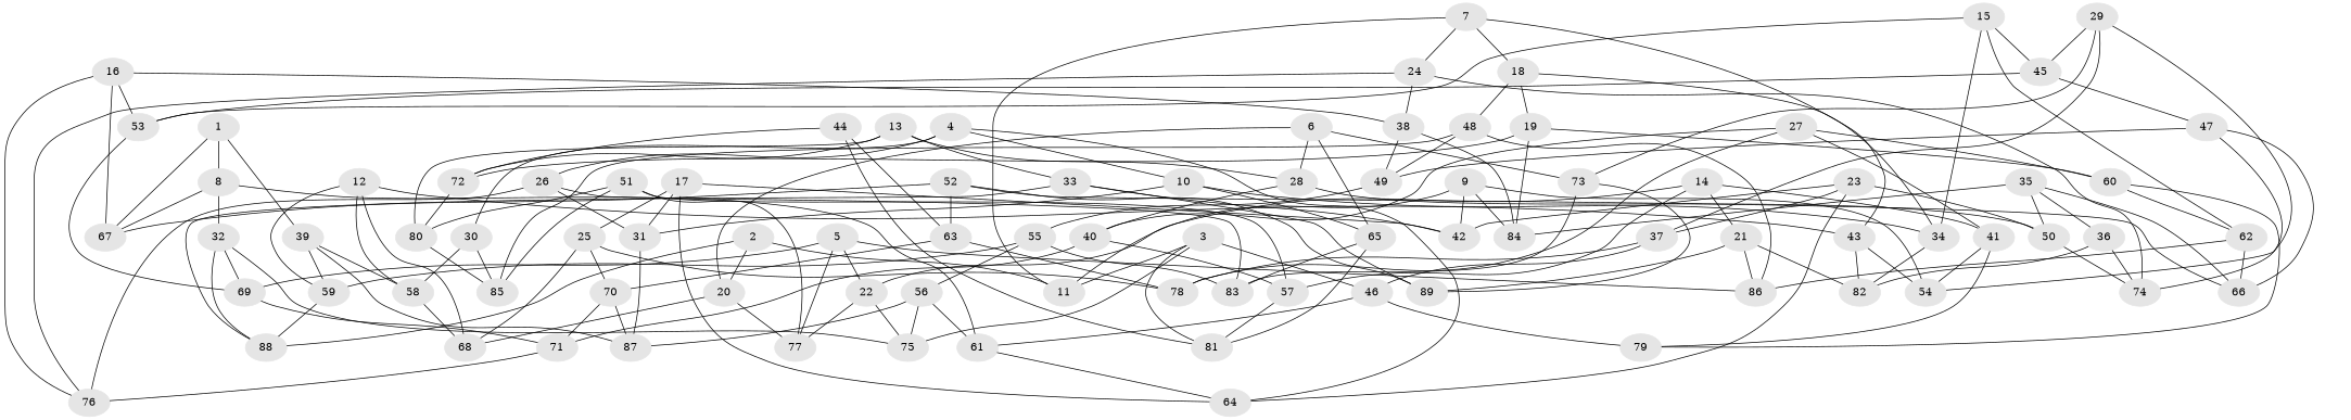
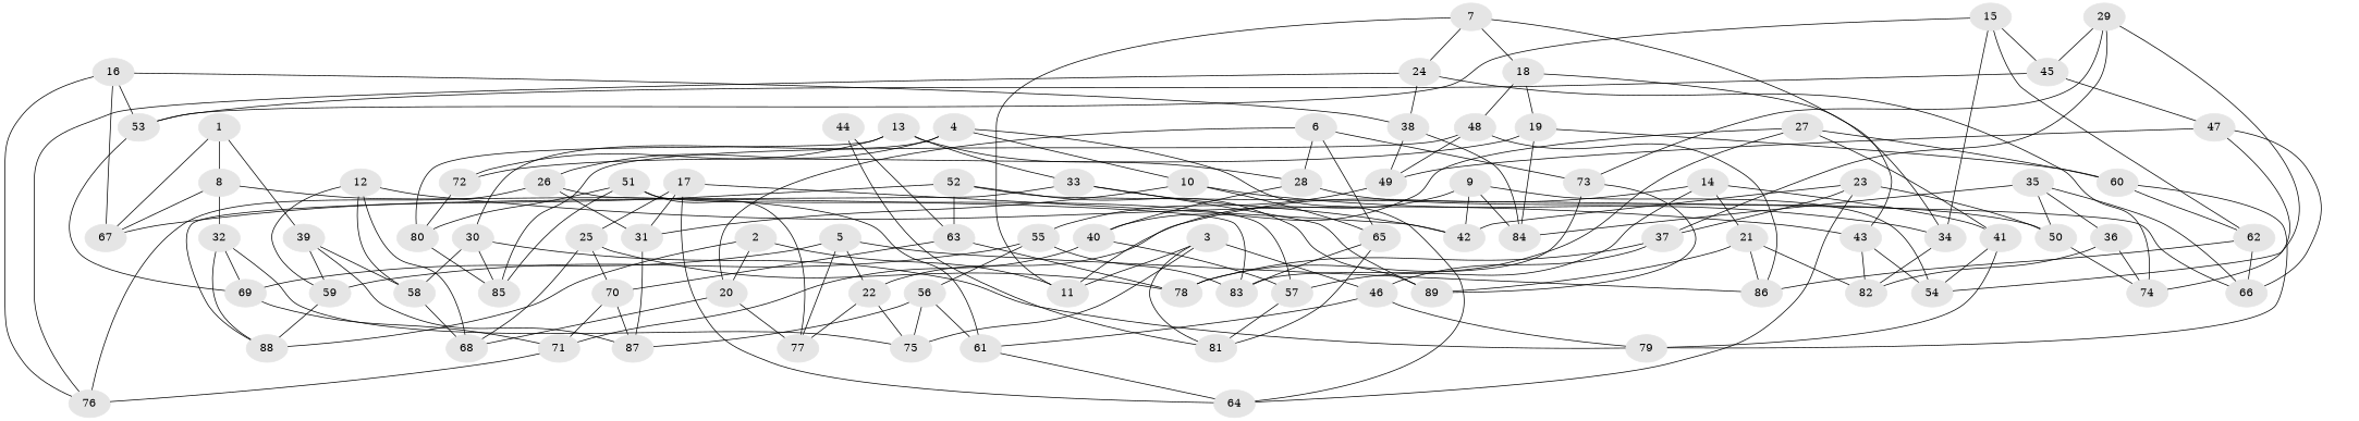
  graph {
    node [color=gray90 style=filled]
    1
    8
    39
    67
    32
    61
    58
    59
    87
    44
    81
    72
    63
    2
    11
    20
    88
    77
    68
    36
    82
    74
    3
    46
    75
    79
    4
    10
    26
    30
    64
    65
    31
    34
    76
    83
    85
    5
    22
    69
    86
    71
    6
    28
    73
    50
    40
    89
    7
    18
    24
    43
    19
    48
    38
    54
    9
    42
    84
    12
    13
    33
    80
    14
    21
    41
    57
    15
    45
    53
    62
    47
    66
    16
    49
    17
    25
    70
    78
    60
    23
    37
    27
    29
    35
    55
    56
    51
    52
    1 -- 8
    1 -- 39
    1 -- 67
    8 -- 67
    8 -- 32
    8 -- 61
    39 -- 58
    39 -- 59
    39 -- 87
    32 -- 88
    32 -- 75
    32 -- 69
    61 -- 64
    58 -- 68
    59 -- 88
    44 -- 81
-   44 -- 72
    44 -- 63
    72 -- 80
    63 -- 70
    63 -- 78
    2 -- 11
    2 -- 20
    2 -- 88
    20 -- 77
    20 -- 68
    36 -- 82
    36 -- 74
    3 -- 81
    3 -- 11
    3 -- 46
    3 -- 75
    46 -- 61
    46 -- 79
    4 -- 10
    4 -- 26
    4 -- 30
    4 -- 64
    10 -- 65
    10 -- 31
    10 -- 34
    26 -- 31
    26 -- 76
    26 -- 83
    30 -- 58
+   30 -- 79
    30 -- 85
    65 -- 81
    65 -- 83
    31 -- 87
    34 -- 82
    5 -- 77
    5 -- 22
    5 -- 69
    5 -- 86
    22 -- 77
    22 -- 75
    69 -- 71
    71 -- 76
    6 -- 20
    6 -- 65
    6 -- 28
    6 -- 73
    28 -- 50
    28 -- 40
    73 -- 83
    73 -- 89
    50 -- 74
    40 -- 71
    40 -- 57
    7 -- 11
    7 -- 18
    7 -- 24
    7 -- 43
    18 -- 34
    18 -- 19
    18 -- 48
    24 -- 74
    24 -- 76
    24 -- 38
    43 -- 82
    43 -- 54
    19 -- 72
    19 -- 84
    19 -- 60
    48 -- 85
    48 -- 86
    48 -- 49
    38 -- 84
    38 -- 49
    9 -- 11
    9 -- 54
    9 -- 42
    9 -- 84
    12 -- 58
    12 -- 59
    12 -- 68
    12 -- 43
    13 -- 72
    13 -- 28
    13 -- 33
    13 -- 80
    33 -- 88
    33 -- 89
    33 -- 42
    80 -- 85
    14 -- 22
    14 -- 21
    14 -- 41
    14 -- 57
    21 -- 82
    21 -- 86
    21 -- 89
    41 -- 79
    41 -- 54
    57 -- 81
    15 -- 34
    15 -- 45
    15 -- 53
    15 -- 62
    45 -- 53
    45 -- 47
    53 -- 69
    62 -- 86
    62 -- 66
    47 -- 74
    47 -- 66
    47 -- 49
    16 -- 67
    16 -- 76
    16 -- 38
    16 -- 53
    49 -- 55
    17 -- 64
    17 -- 31
    17 -- 42
    17 -- 25
    25 -- 68
    25 -- 70
    25 -- 78
    70 -- 87
    70 -- 71
    60 -- 79
    60 -- 62
    23 -- 64
    23 -- 50
    23 -- 42
    23 -- 37
    37 -- 46
    37 -- 78
    27 -- 40
    27 -- 41
    27 -- 78
    27 -- 60
    29 -- 73
    29 -- 54
    29 -- 45
    29 -- 37
    35 -- 36
    35 -- 50
    35 -- 84
    35 -- 66
    55 -- 59
    55 -- 83
    55 -- 56
    56 -- 61
    56 -- 87
    56 -- 75
    51 -- 77
    51 -- 85
    51 -- 80
    51 -- 57
    52 -- 67
    52 -- 63
    52 -- 89
    52 -- 66
  }
